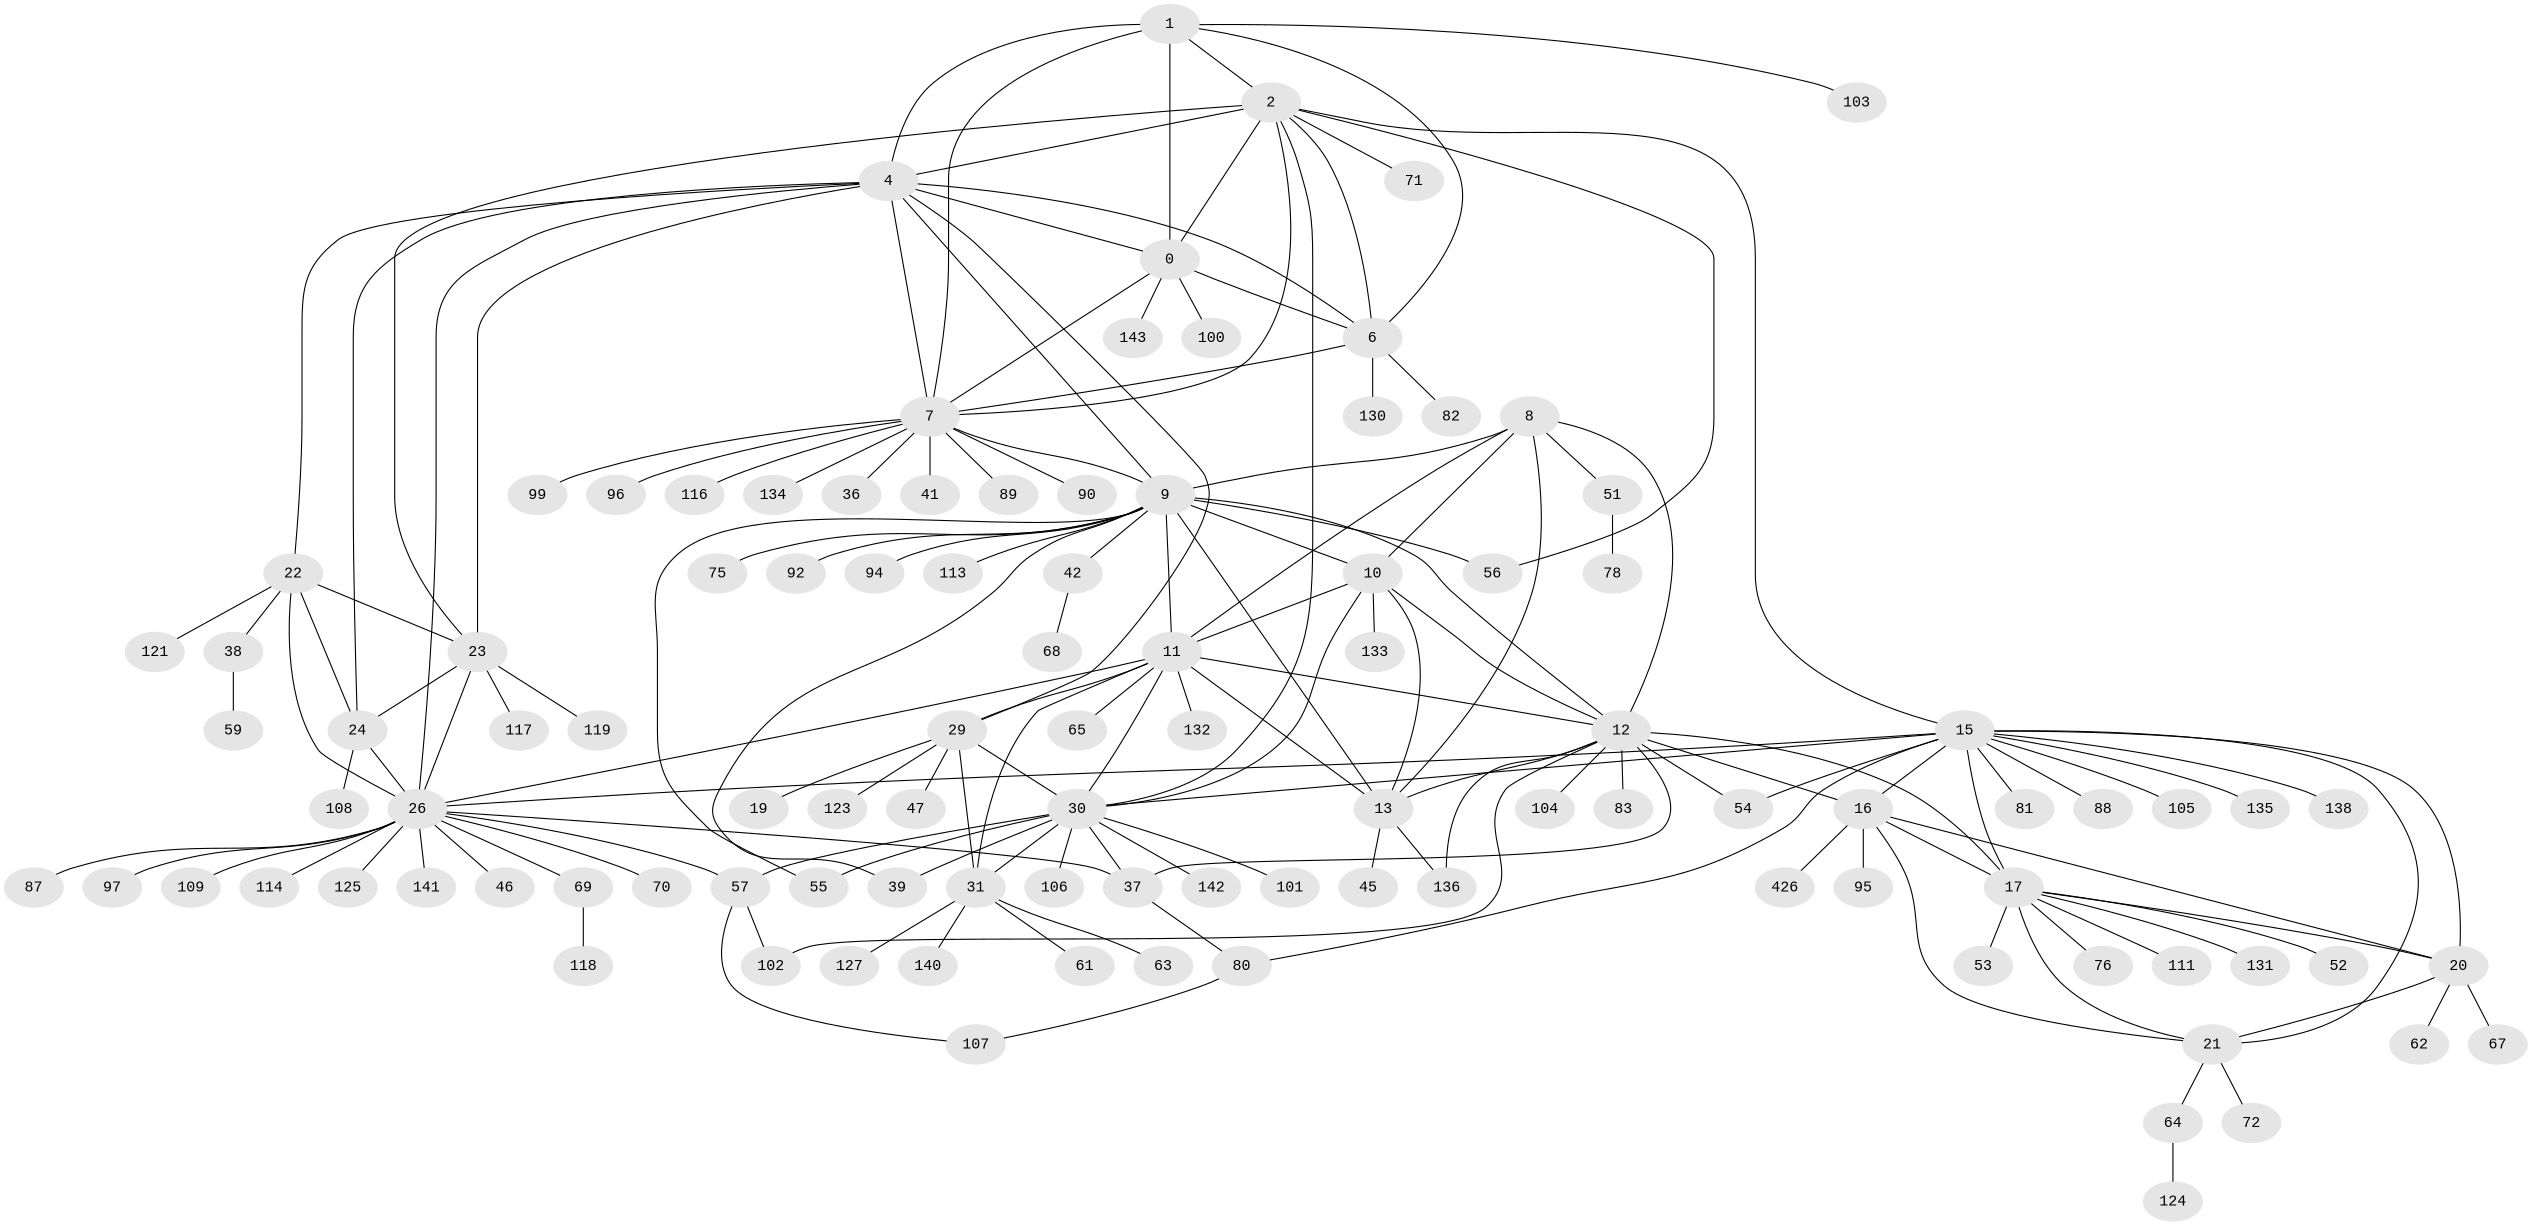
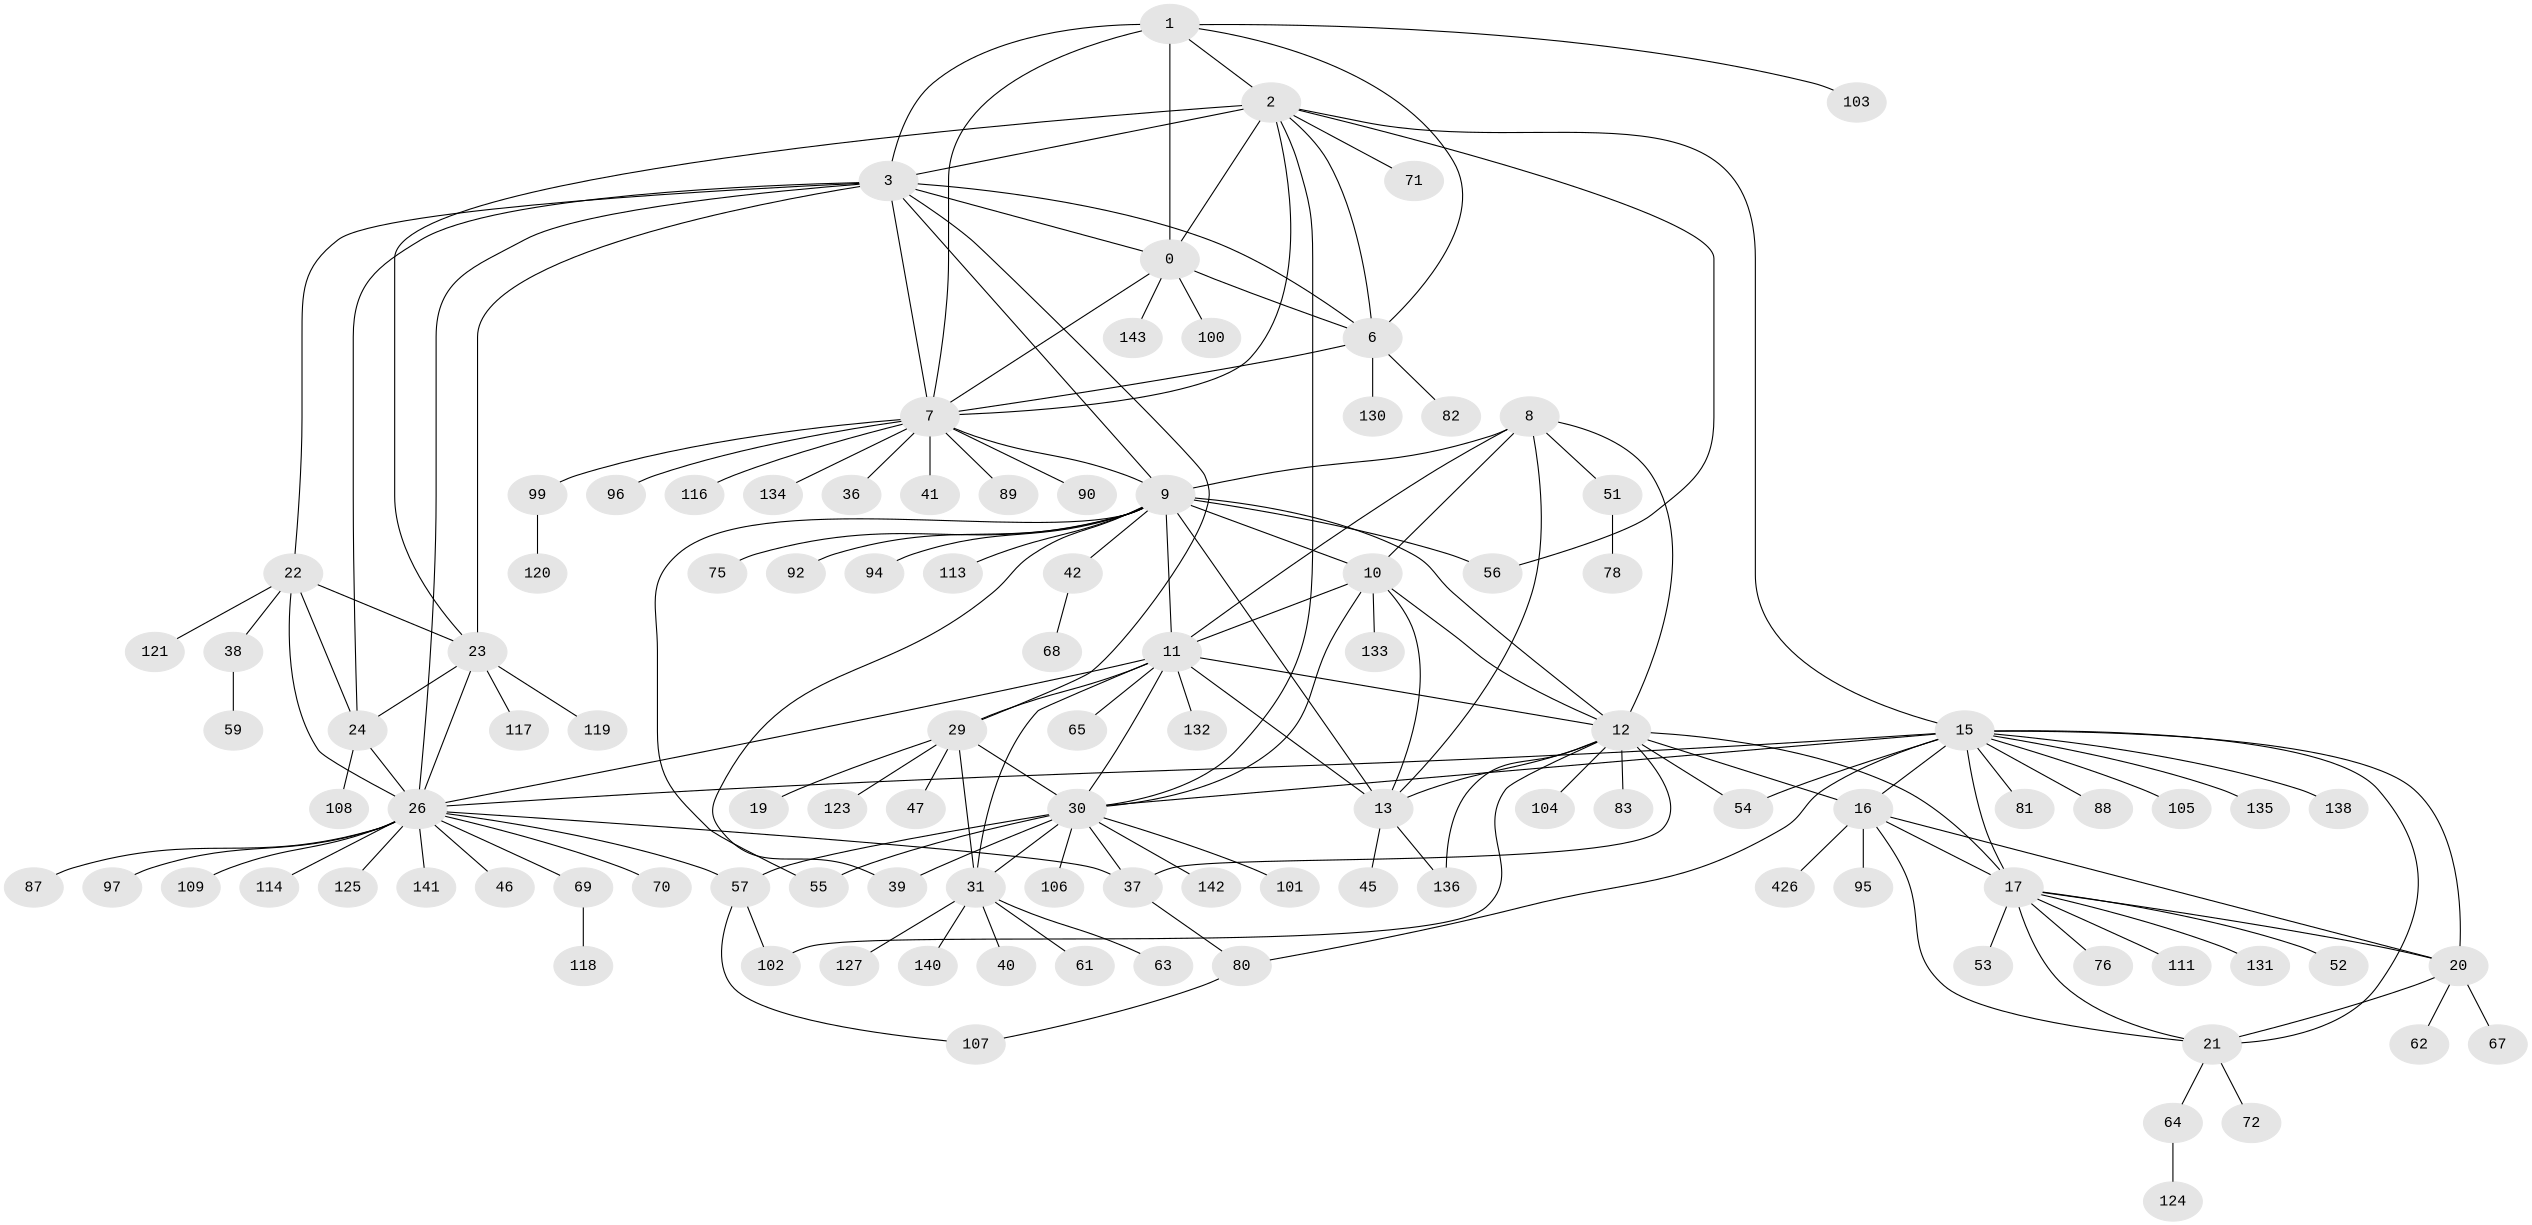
  graph {
    fontname="Liberation Mono"
    node [color=gray90 fontname="Liberation Mono" style=filled]
    edge [fontname="Liberation Mono"]
    1 [super="+5"]
    2 [super="+43"]
-   3 [super="+28" label=4]
+   3 [super="+28"]
    n4 [label=0 super="+128"]
    6 [super="+93"]
    7 [super="+48"]
    103
    15 [super="+19"]
    23 [super="+60"]
    30 [super="+33"]
    56 [super="+112"]
    71
    9 [super="+77"]
    22 [super="+25"]
    24 [super="+129"]
    26 [super="+27"]
    29 [super="+35"]
    100
    143
    82
    130
    36
    41
    89
    90
    96
    99 [super="+115"]
    116
    134
    16
    17 [super="+18"]
    54 [super="+73"]
    20 [super="+50"]
    21 [super="+74"]
    80 [super="+122"]
    81
    88
    105
    135
    138
    117
    119
    39 [super="+66"]
    55
    31 [super="+34"]
    37 [super="+137"]
    57 [super="+86"]
    101
    106
    142
    10 [super="+84"]
    11 [super="+32"]
    12 [super="+44"]
    13
    42 [super="+85"]
    75
    92
    94
    113
    38 [super="+79"]
    121
    108
    46
    69 [super="+91"]
    70
    87
    97
    109
    114
    125
    141
    47
    n73 [label=19]
    123
+   120
    8 [super="+14"]
    51
    133
    65
    132
    83
    102
    104
    136
    45
    78
    68
+   40
    61
    63
    127
    140
    95
    n94 [label=426]
    52
    53
    76
    111
    131
    62
    67
    64
    72
    107 [super="+139"]
    124
    59
    118
    1 -- 2 [weight=2]
    1 -- 3 [weight=2]
    1 -- n4 [weight=2]
    1 -- 6 [weight=2]
    1 -- 7 [weight=2]
    1 -- 103
    2 -- 3
    2 -- n4
    2 -- 6
    2 -- 7
    2 -- 15
    2 -- 23
    2 -- 30
    2 -- 56
    2 -- 71
    3 -- n4
    3 -- 6
    3 -- 7
    3 -- 23
    3 -- 9
    3 -- 22 [weight=2]
    3 -- 24
    3 -- 26 [weight=2]
    3 -- 29
    n4 -- 6
    n4 -- 7
    n4 -- 100
    n4 -- 143
    6 -- 7
    6 -- 82
    6 -- 130
    7 -- 9
    7 -- 36
    7 -- 41
    7 -- 89
    7 -- 90
    7 -- 96
    7 -- 99
    7 -- 116
    7 -- 134
    15 -- 30
    15 -- 26
    15 -- 16 [weight=2]
    15 -- 17 [weight=4]
    15 -- 54
    15 -- 20 [weight=2]
    15 -- 21 [weight=2]
    15 -- 80
    15 -- 81
    15 -- 88
    15 -- 105
    15 -- 135
    15 -- 138
    23 -- 24
    23 -- 26 [weight=2]
    23 -- 117
    23 -- 119
    30 -- 39 [weight=2]
    30 -- 55
    30 -- 31 [weight=4]
    30 -- 37
    30 -- 57
    30 -- 101
    30 -- 106
    30 -- 142
    9 -- 56
    9 -- 39
    9 -- 55
    9 -- 10
    9 -- 11
    9 -- 12
    9 -- 13
    9 -- 42
    9 -- 75
    9 -- 92
    9 -- 94
    9 -- 113
    22 -- 23 [weight=2]
    22 -- 24 [weight=2]
    22 -- 26 [weight=4]
    22 -- 38
    22 -- 121
    24 -- 26 [weight=2]
    24 -- 108
    26 -- 37
    26 -- 57
    26 -- 46
    26 -- 69
    26 -- 70
    26 -- 87
    26 -- 97
    26 -- 109
    26 -- 114
    26 -- 125
    26 -- 141
    29 -- 30 [weight=4]
    29 -- 31 [weight=4]
    29 -- 47
    29 -- n73
    29 -- 123
+   99 -- 120
    16 -- 17 [weight=2]
    16 -- 20
    16 -- 21
    16 -- 95
    16 -- n94
    17 -- 20 [weight=2]
    17 -- 21 [weight=2]
    17 -- 52
    17 -- 53
    17 -- 76
    17 -- 111
    17 -- 131
    20 -- 21
    20 -- 62
    20 -- 67
    21 -- 64
    21 -- 72
    80 -- 107
+   31 -- 40
    31 -- 61
    31 -- 63
    31 -- 127
    31 -- 140
    37 -- 80
    57 -- 102
    57 -- 107
    10 -- 30
    10 -- 11
    10 -- 12
    10 -- 13
    10 -- 133
    11 -- 30 [weight=2]
    11 -- 26
    11 -- 29 [weight=2]
    11 -- 31 [weight=2]
    11 -- 12
    11 -- 13
    11 -- 65
    11 -- 132
    12 -- 16
    12 -- 17
    12 -- 54
    12 -- 37
    12 -- 13
    12 -- 83
    12 -- 102
    12 -- 104
    12 -- 136
    13 -- 136
    13 -- 45
    42 -- 68
    38 -- 59
    69 -- 118
    8 -- 9 [weight=2]
    8 -- 10 [weight=2]
    8 -- 11 [weight=2]
    8 -- 12 [weight=2]
    8 -- 13 [weight=2]
    8 -- 51
    51 -- 78
    64 -- 124
  }
